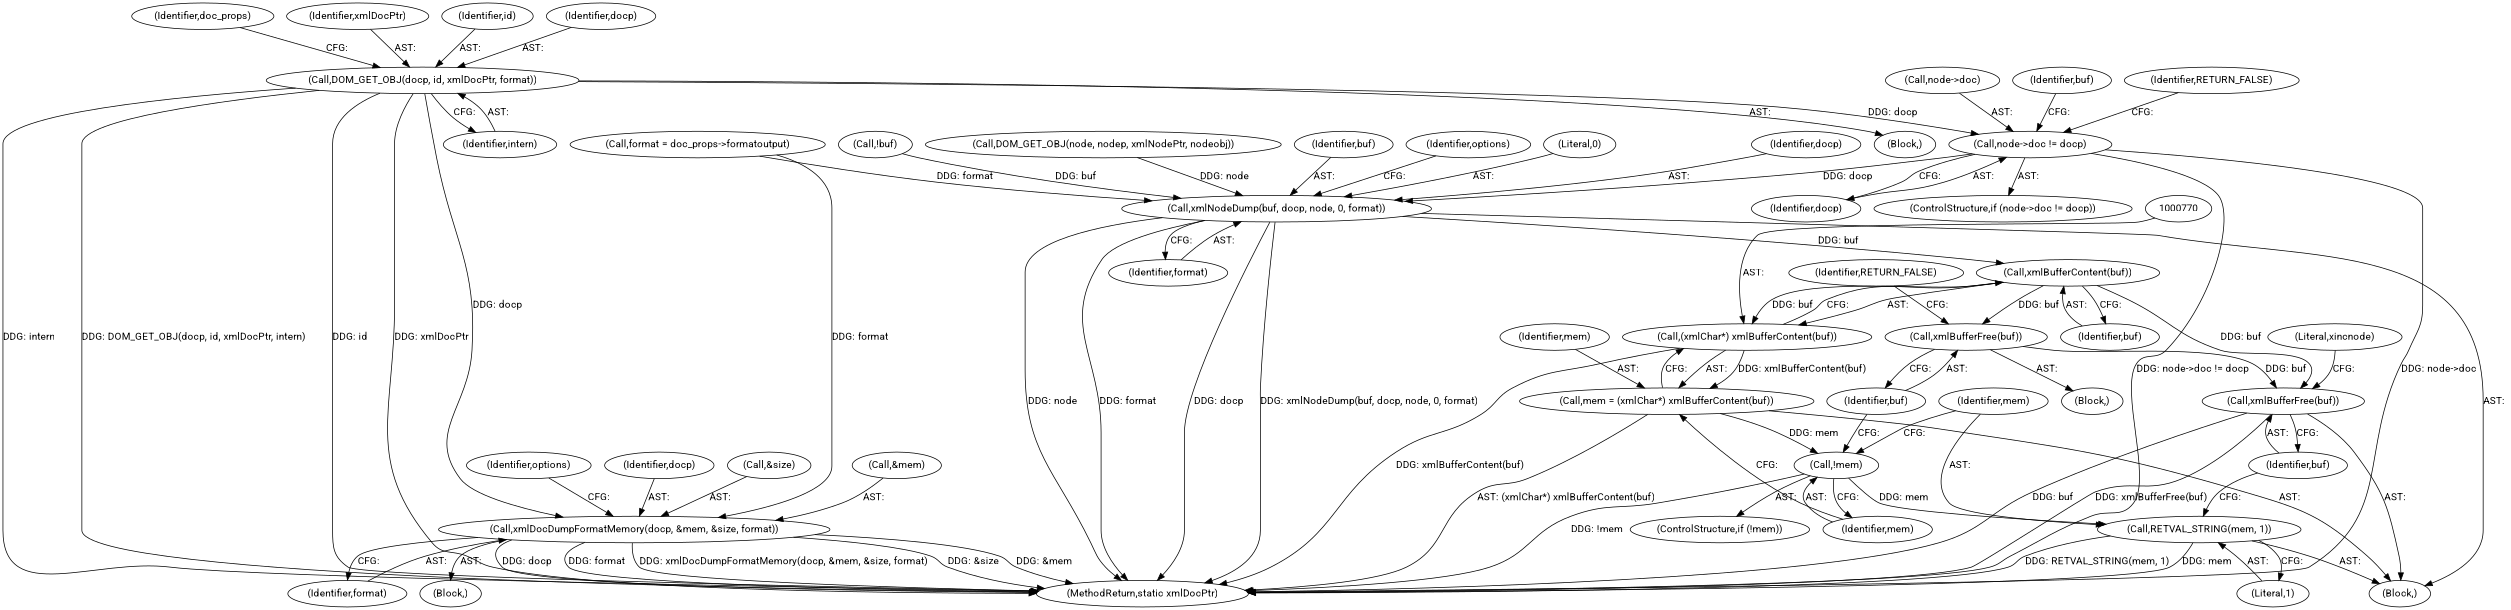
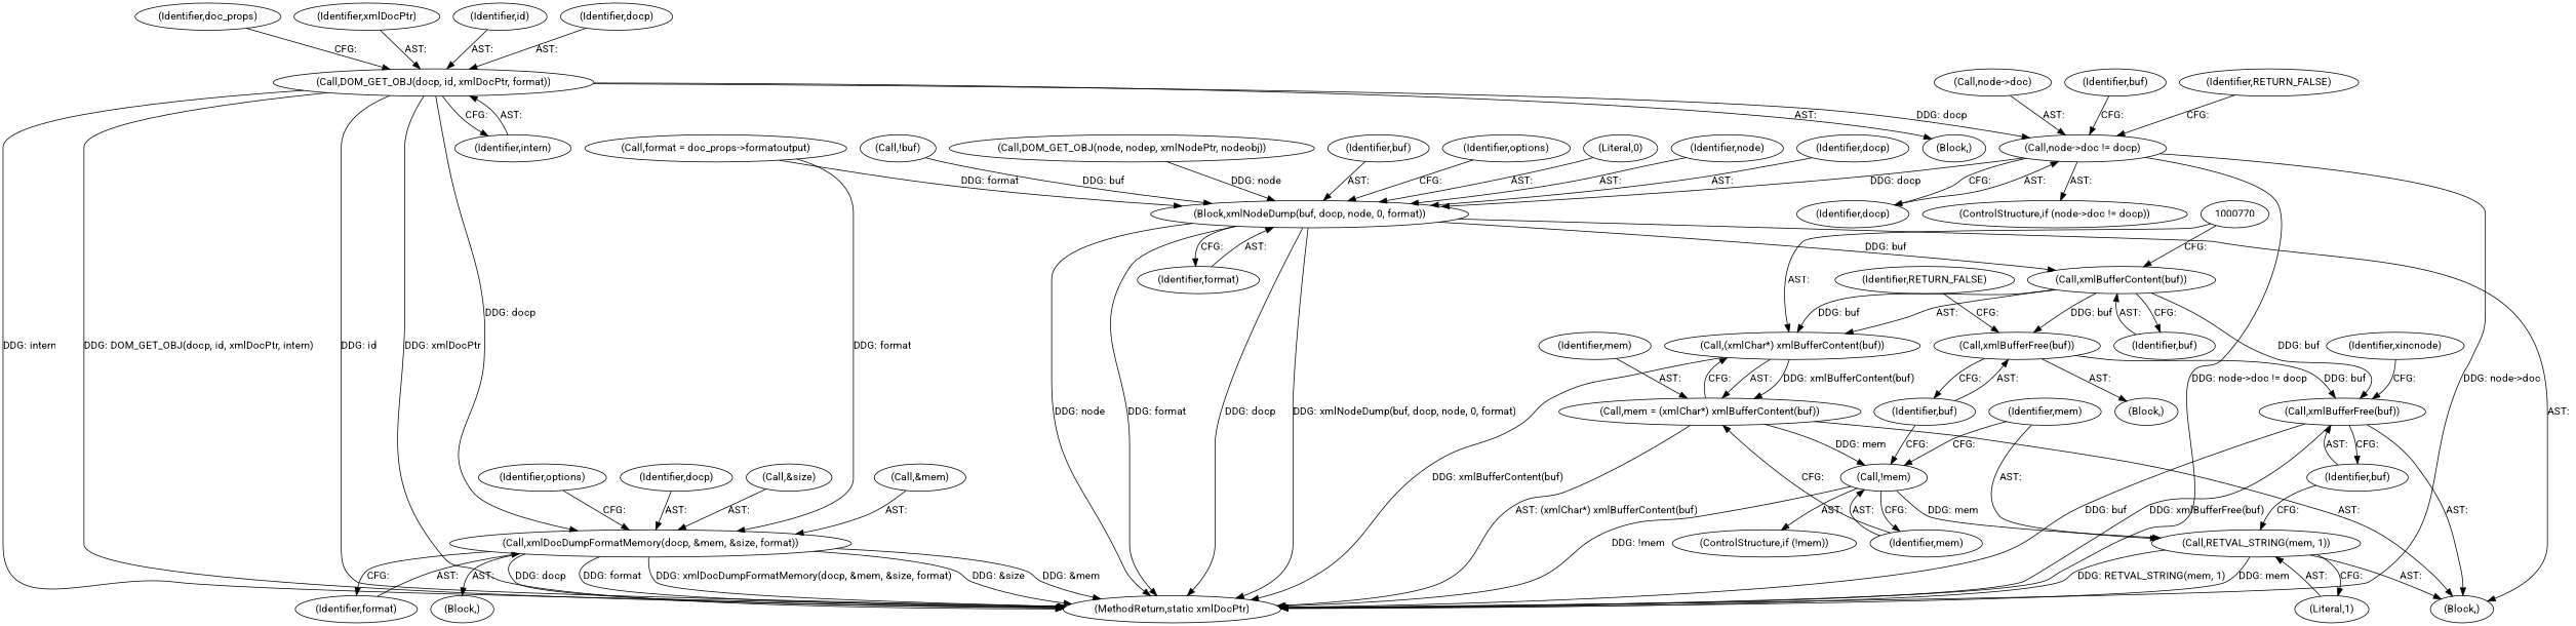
  digraph {
    fontname=Roboto
    node [fontname=Roboto]
    edge [fontname=Roboto]
    n1 [label="(Call,DOM_GET_OBJ(docp, id, xmlDocPtr, format))"]
    n2 [label="(Call,node->doc != docp)"]
    n3 [label="(Call,xmlDocDumpFormatMemory(docp, &mem, &size, format))"]
    n4 [label="(MethodReturn,static xmlDocPtr)"]
    n5 [label="(Identifier,intern)"]
    n6 [label="(Block,)"]
-   n7 [label="(Call,xmlNodeDump(buf, docp, node, 0, format))"]
+   n7 [label="(Block,xmlNodeDump(buf, docp, node, 0, format))"]
    n8 [label="(Identifier,docp)"]
    n9 [label="(ControlStructure,if (node->doc != docp))"]
    n10 [label="(Identifier,format)"]
    n11 [label="(Block,)"]
    n12 [label="(Call,xmlBufferContent(buf))"]
    n13 [label="(Identifier,format)"]
    n14 [label="(Block,)"]
    n15 [label="(Call,(xmlChar*) xmlBufferContent(buf))"]
    n16 [label="(Call,xmlBufferFree(buf))"]
    n17 [label="(Call,xmlBufferFree(buf))"]
    n18 [label="(Identifier,buf)"]
    n19 [label="(Call,mem = (xmlChar*) xmlBufferContent(buf))"]
    n20 [label="(Identifier,buf)"]
    n21 [label="(Block,)"]
    n22 [label="(Identifier,buf)"]
    n23 [label="(Call,!mem)"]
    n24 [label="(Call,RETVAL_STRING(mem, 1))"]
    n25 [label="(ControlStructure,if (!mem))"]
    n26 [label="(Identifier,mem)"]
    n27 [label="(Literal,1)"]
    n28 [label="(Identifier,doc_props)"]
-   n29 [label="(Literal,xincnode)"]
+   n29 [label="(Identifier,xincnode)"]
    n30 [label="(Identifier,docp)"]
    n31 [label="(Call,!buf)"]
    n32 [label="(Call,DOM_GET_OBJ(node, nodep, xmlNodePtr, nodeobj))"]
    n33 [label="(Call,node->doc)"]
    n34 [label="(Identifier,xmlDocPtr)"]
    n35 [label="(Call,&mem)"]
    n36 [label="(Identifier,options)"]
    n37 [label="(Identifier,buf)"]
    n38 [label="(Identifier,buf)"]
    n39 [label="(Identifier,docp)"]
    n40 [label="(Identifier,options)"]
    n41 [label="(Literal,0)"]
    n42 [label="(Call,format = doc_props->formatoutput)"]
    n43 [label="(Identifier,RETURN_FALSE)"]
    n44 [label="(Identifier,mem)"]
    n45 [label="(Identifier,mem)"]
    n46 [label="(Identifier,RETURN_FALSE)"]
    n47 [label="(Identifier,id)"]
    n48 [label="(Call,&size)"]
    n49 [label="(Identifier,docp)"]
+   n50 [label="(Identifier,node)"]
    1000770
    n1 -> n2 [label="DDG: docp"]
    n1 -> n3 [label="DDG: docp"]
    n1 -> n4 [label="DDG: DOM_GET_OBJ(docp, id, xmlDocPtr, intern)"]
    n1 -> n4 [label="DDG: id"]
    n1 -> n4 [label="DDG: xmlDocPtr"]
    n1 -> n4 [label="DDG: intern"]
    n1 -> n5 [label="CFG: "]
    n1 -> n6 [label="AST: "]
    n2 -> n4 [label="DDG: node->doc != docp"]
    n2 -> n4 [label="DDG: node->doc"]
    n2 -> n7 [label="DDG: docp"]
    n2 -> n8 [label="CFG: "]
    n2 -> n9 [label="AST: "]
    n3 -> n4 [label="DDG: &size"]
    n3 -> n4 [label="DDG: &mem"]
    n3 -> n4 [label="DDG: docp"]
    n3 -> n4 [label="DDG: format"]
    n3 -> n4 [label="DDG: xmlDocDumpFormatMemory(docp, &mem, &size, format)"]
    n3 -> n10 [label="CFG: "]
    n3 -> n11 [label="AST: "]
    n5 -> n1 [label="AST: "]
    n7 -> n4 [label="DDG: format"]
    n7 -> n4 [label="DDG: xmlNodeDump(buf, docp, node, 0, format)"]
    n7 -> n4 [label="DDG: docp"]
    n7 -> n4 [label="DDG: node"]
    n7 -> n12 [label="DDG: buf"]
    n7 -> n13 [label="CFG: "]
    n7 -> n14 [label="AST: "]
    n8 -> n2 [label="AST: "]
    n10 -> n3 [label="AST: "]
    n12 -> n15 [label="AST: "]
    n12 -> n15 [label="DDG: buf"]
    n12 -> n16 [label="DDG: buf"]
    n12 -> n17 [label="DDG: buf"]
    n12 -> n18 [label="CFG: "]
    n13 -> n7 [label="AST: "]
    n15 -> n4 [label="DDG: xmlBufferContent(buf)"]
-   n15 -> n12 [label="CFG: "]
+   1000770 -> n12 [label="CFG: "]
    n15 -> n19 [label="AST: "]
    n15 -> n19 [label="DDG: xmlBufferContent(buf)"]
    n16 -> n17 [label="DDG: buf"]
    n16 -> n20 [label="CFG: "]
    n16 -> n21 [label="AST: "]
    n17 -> n4 [label="DDG: xmlBufferFree(buf)"]
    n17 -> n4 [label="DDG: buf"]
    n17 -> n14 [label="AST: "]
    n17 -> n22 [label="CFG: "]
    n18 -> n12 [label="AST: "]
    n19 -> n4 [label="AST: (xmlChar*) xmlBufferContent(buf)"]
    n19 -> n14 [label="AST: "]
    n19 -> n15 [label="CFG: "]
    n19 -> n23 [label="DDG: mem"]
    n20 -> n16 [label="AST: "]
    n20 -> n23 [label="CFG: "]
    n22 -> n17 [label="AST: "]
    n22 -> n24 [label="CFG: "]
    n23 -> n4 [label="DDG: !mem"]
    n23 -> n24 [label="DDG: mem"]
    n23 -> n25 [label="AST: "]
    n23 -> n26 [label="CFG: "]
    n24 -> n4 [label="DDG: RETVAL_STRING(mem, 1)"]
    n24 -> n4 [label="DDG: mem"]
    n24 -> n14 [label="AST: "]
    n24 -> n27 [label="CFG: "]
    n26 -> n19 [label="CFG: "]
    n26 -> n23 [label="AST: "]
    n27 -> n24 [label="AST: "]
    n28 -> n1 [label="CFG: "]
    n29 -> n17 [label="CFG: "]
    n30 -> n7 [label="AST: "]
    n31 -> n7 [label="DDG: buf"]
    n32 -> n7 [label="DDG: node"]
    n33 -> n2 [label="AST: "]
    n34 -> n1 [label="AST: "]
    n35 -> n3 [label="AST: "]
    n36 -> n3 [label="CFG: "]
    n37 -> n7 [label="AST: "]
    n38 -> n2 [label="CFG: "]
    n39 -> n3 [label="AST: "]
    n40 -> n7 [label="CFG: "]
    n41 -> n7 [label="AST: "]
    n42 -> n3 [label="DDG: format"]
    n42 -> n7 [label="DDG: format"]
    n43 -> n2 [label="CFG: "]
    n44 -> n19 [label="AST: "]
    n45 -> n23 [label="CFG: "]
    n45 -> n24 [label="AST: "]
    n46 -> n16 [label="CFG: "]
    n47 -> n1 [label="AST: "]
    n48 -> n3 [label="AST: "]
    n49 -> n1 [label="AST: "]
+   n50 -> n7 [label="AST: "]
    1000770 -> n15 [label="AST: "]
  }
